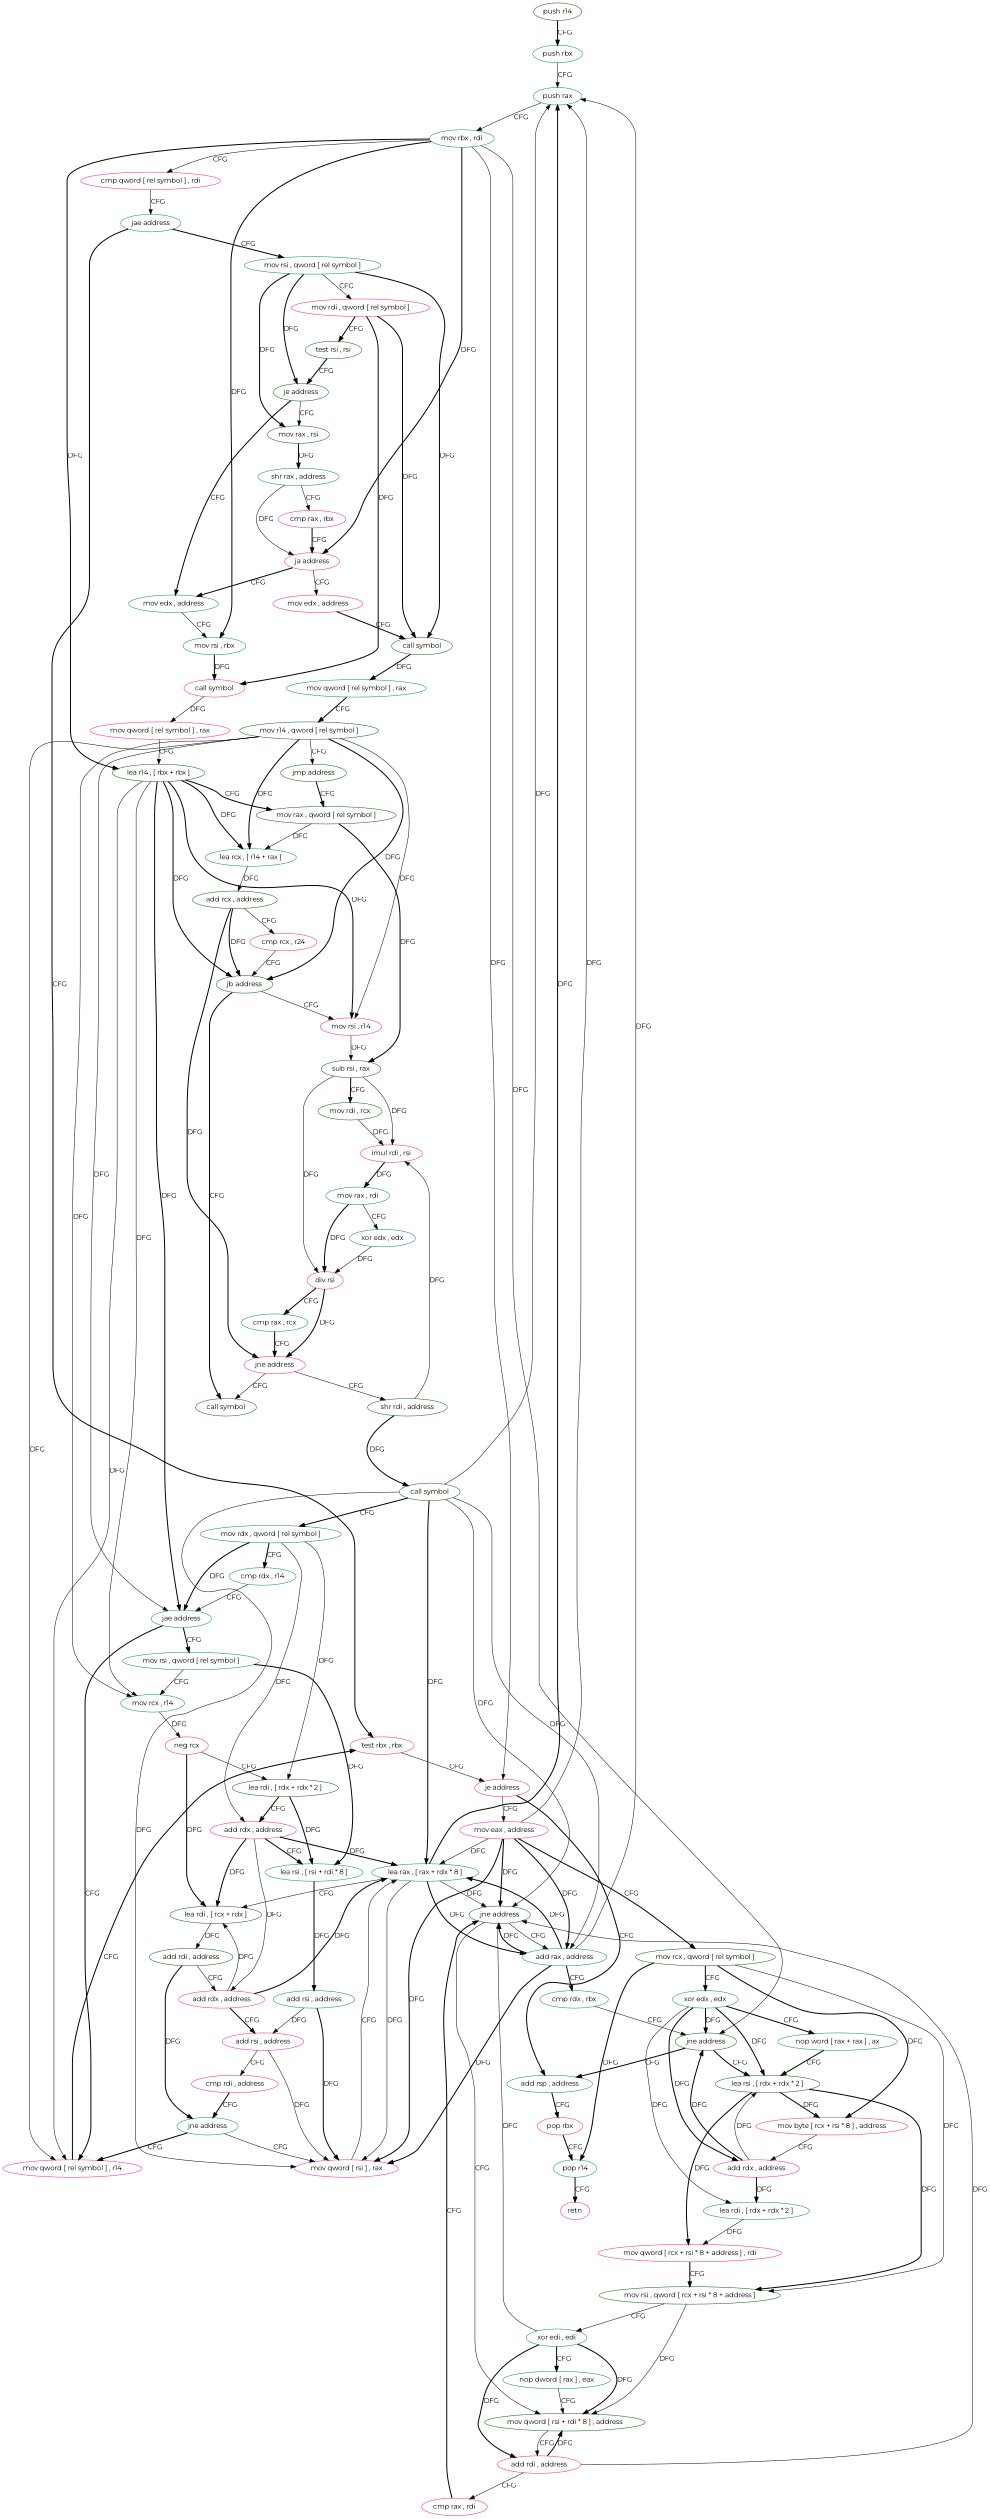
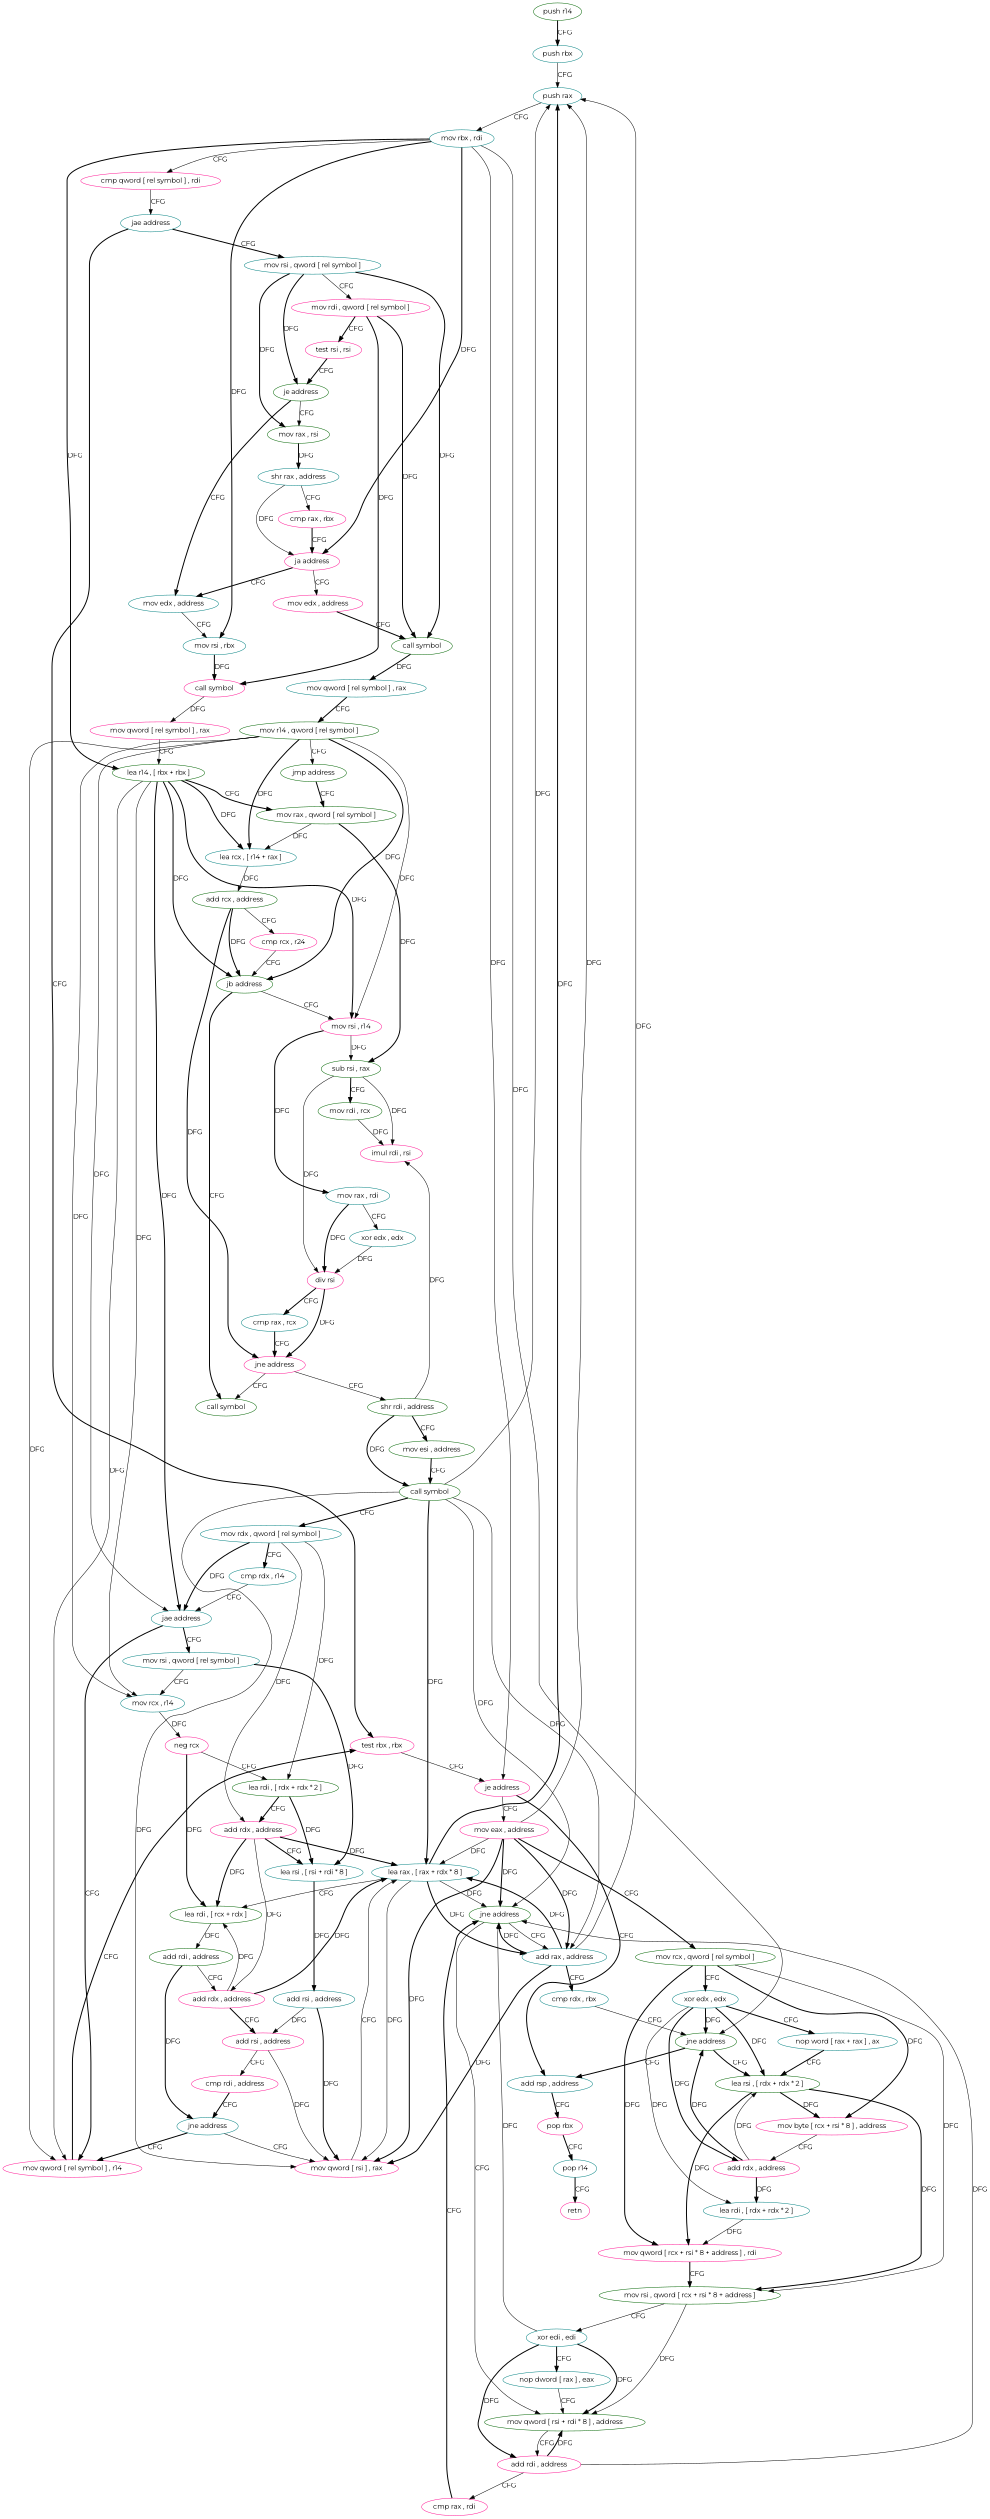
  digraph {
    fontname=Montserrat
    node [color=teal fontname=Montserrat]
    edge [fontname=Montserrat style=bold]
    n1 [color=darkgreen label="push r14"]
    n2 [label="push rbx"]
    n3 [label="push rax"]
    n4 [label="mov rbx , rdi"]
    n5 [color=deeppink label="cmp qword [ rel symbol ] , rdi"]
    n6 [color=deeppink label="je address"]
    n7 [label="mov rsi , rbx"]
    n8 [color=darkgreen label="lea r14 , [ rbx + rbx ]"]
    n9 [color=deeppink label="ja address"]
    n10 [color=darkgreen label="jne address"]
    n11 [label="jae address"]
    n12 [label="add rsp , address"]
    n13 [color=deeppink label="mov eax , address"]
    n14 [color=deeppink label="call symbol"]
    n15 [color=darkgreen label="mov rax , qword [ rel symbol ]"]
    n16 [color=deeppink label="mov rsi , r14"]
    n17 [label="jae address"]
    n18 [color=deeppink label="mov qword [ rel symbol ] , r14"]
    n19 [label="lea rcx , [ r14 + rax ]"]
    n20 [color=darkgreen label="jb address"]
    n21 [label="mov rcx , r14"]
    n22 [label="mov edx , address"]
    n23 [color=deeppink label="mov edx , address"]
    n24 [color=darkgreen label="lea rsi , [ rdx + rdx * 2 ]"]
    n25 [color=deeppink label="test rbx , rbx"]
    n26 [label="mov rsi , qword [ rel symbol ]"]
    n27 [color=deeppink label="mov rdi , qword [ rel symbol ]"]
    n28 [color=darkgreen label="je address"]
    n29 [color=darkgreen label="mov rax , rsi"]
    n30 [color=darkgreen label="call symbol"]
-   n31 [color=darkgreen label="test rsi , rsi"]
+   n31 [color=deeppink label="test rsi , rsi"]
    n32 [label="shr rax , address"]
    n33 [label="mov qword [ rel symbol ] , rax"]
    n34 [color=deeppink label="pop rbx"]
    n35 [color=darkgreen label="mov rcx , qword [ rel symbol ]"]
    n36 [color=darkgreen label="jne address"]
    n37 [label="add rax , address"]
    n38 [color=deeppink label="mov qword [ rsi ] , rax"]
    n39 [label="lea rax , [ rax + rdx * 8 ]"]
    n40 [label="pop r14"]
    n41 [label="xor edx , edx"]
    n42 [color=deeppink label="mov byte [ rcx + rsi * 8 ] , address"]
    n43 [color=deeppink label="mov qword [ rcx + rsi * 8 + address ] , rdi"]
    n44 [color=darkgreen label="mov rsi , qword [ rcx + rsi * 8 + address ]"]
    n45 [color=darkgreen label="mov qword [ rsi + rdi * 8 ] , address"]
    n46 [label="cmp rdx , rbx"]
    n47 [color=darkgreen label="lea rdi , [ rcx + rdx ]"]
    n48 [color=deeppink label="mov qword [ rel symbol ] , rax"]
    n49 [color=deeppink label="cmp rax , rbx"]
    n50 [color=deeppink label=retn]
    n51 [label="nop word [ rax + rax ] , ax"]
    n52 [color=deeppink label="add rdx , address"]
    n53 [label="lea rdi , [ rdx + rdx * 2 ]"]
    n54 [label="xor edi , edi"]
    n55 [color=darkgreen label="sub rsi , rax"]
    n56 [label="mov rsi , qword [ rel symbol ]"]
    n57 [color=darkgreen label="add rcx , address"]
    n58 [color=darkgreen label="call symbol"]
    n59 [color=deeppink label="neg rcx"]
    n60 [color=darkgreen label="mov rdi , rcx"]
    n61 [color=deeppink label="imul rdi , rsi"]
    n62 [color=deeppink label="div rsi"]
    n63 [color=deeppink label="add rdi , address"]
    n64 [color=deeppink label="cmp rax , rdi"]
    n65 [label="mov rax , rdi"]
    n66 [label="cmp rax , rcx"]
    n67 [color=deeppink label="jne address"]
    n68 [label="xor edx , edx"]
    n69 [color=darkgreen label="shr rdi , address"]
+   n70 [color=darkgreen label="mov esi , address"]
    n71 [color=darkgreen label="call symbol"]
    n72 [label="mov rdx , qword [ rel symbol ]"]
    n73 [color=darkgreen label="mov r14 , qword [ rel symbol ]"]
    n74 [color=darkgreen label="jmp address"]
    n75 [label="nop dword [ rax ] , eax"]
    n76 [label="cmp rdx , r14"]
    n77 [color=darkgreen label="lea rdi , [ rdx + rdx * 2 ]"]
    n78 [color=deeppink label="add rdx , address"]
    n79 [label="lea rsi , [ rsi + rdi * 8 ]"]
    n80 [color=deeppink label="add rdx , address"]
    n81 [label="add rsi , address"]
    n82 [color=deeppink label="cmp rcx , r24"]
    n83 [color=darkgreen label="add rdi , address"]
    n84 [color=deeppink label="add rsi , address"]
    n85 [color=deeppink label="cmp rdi , address"]
    n86 [label="jne address"]
    n1 -> n2 [label=CFG]
    n2 -> n3 [label=CFG style=solid]
    n3 -> n4 [label=CFG style=solid]
    n4 -> n5 [label=CFG style=solid]
    n4 -> n6 [label=DFG style=solid]
    n4 -> n7 [label=DFG]
    n4 -> n8 [label=DFG]
    n4 -> n9 [label=DFG]
    n4 -> n10 [label=DFG style=solid]
    n5 -> n11 [label=CFG style=solid]
    n6 -> n12 [label=CFG]
    n6 -> n13 [label=CFG style=solid]
    n7 -> n14 [label=DFG]
    n8 -> n15 [label=CFG]
    n8 -> n16 [label=DFG]
    n8 -> n17 [label=DFG]
    n8 -> n18 [label=DFG style=solid]
    n8 -> n19 [label=DFG]
    n8 -> n20 [label=DFG]
    n8 -> n21 [label=DFG style=solid]
    n9 -> n22 [label=CFG]
    n9 -> n23 [label=CFG style=solid]
    n10 -> n12 [label=CFG]
    n10 -> n24 [label=CFG]
    n11 -> n25 [label=CFG]
    n11 -> n26 [label=CFG]
    n12 -> n34 [label=CFG]
    n13 -> n3 [label=DFG style=solid]
    n13 -> n35 [label=CFG]
    n13 -> n36 [label=DFG]
    n13 -> n37 [label=DFG]
    n13 -> n38 [label=DFG]
    n13 -> n39 [label=DFG style=solid]
    n14 -> n48 [label=DFG style=solid]
    n15 -> n19 [label=DFG style=solid]
    n15 -> n55 [label=DFG]
    n16 -> n55 [label=DFG style=solid]
    n17 -> n18 [label=CFG]
    n17 -> n56 [label=CFG]
    n18 -> n25 [label=CFG]
    n19 -> n57 [label=DFG style=solid]
    n20 -> n16 [label=CFG style=solid]
    n20 -> n58 [label=CFG]
    n21 -> n59 [label=DFG style=solid]
    n22 -> n7 [label=CFG style=solid]
    n23 -> n30 [label=CFG]
    n24 -> n42 [label=DFG]
    n24 -> n43 [label=DFG]
    n24 -> n44 [label=DFG]
    n25 -> n6 [label=CFG style=solid]
    n26 -> n27 [label=CFG style=solid]
    n26 -> n28 [label=DFG]
    n26 -> n29 [label=DFG]
    n26 -> n30 [label=DFG]
    n27 -> n14 [label=DFG]
    n27 -> n30 [label=DFG]
    n27 -> n31 [label=CFG]
    n28 -> n22 [label=CFG]
    n28 -> n29 [label=CFG style=solid]
    n29 -> n32 [label=DFG]
    n30 -> n33 [label=DFG]
    n31 -> n28 [label=CFG]
    n32 -> n9 [label=DFG style=solid]
    n32 -> n49 [label=CFG style=solid]
    n33 -> n73 [label=CFG]
    n34 -> n40 [label=CFG]
    n35 -> n41 [label=CFG]
    n35 -> n42 [label=DFG]
-   n35 -> n40 [label=DFG]
+   n35 -> n43 [label=DFG]
    n35 -> n44 [label=DFG style=solid]
    n36 -> n37 [label=CFG style=solid]
    n36 -> n45 [label=CFG style=solid]
    n37 -> n3 [label=DFG style=solid]
    n37 -> n36 [label=DFG]
    n37 -> n38 [label=DFG]
    n37 -> n39 [label=DFG]
    n37 -> n46 [label=CFG]
    n38 -> n39 [label=CFG style=solid]
    n39 -> n3 [label=DFG]
    n39 -> n36 [label=DFG style=solid]
    n39 -> n37 [label=DFG]
    n39 -> n38 [label=DFG style=solid]
    n39 -> n47 [label=CFG style=solid]
    n40 -> n50 [label=CFG]
    n41 -> n10 [label=DFG]
    n41 -> n24 [label=DFG]
    n41 -> n51 [label=CFG]
    n41 -> n52 [label=DFG]
    n41 -> n53 [label=DFG style=solid]
    n42 -> n52 [label=CFG style=solid]
    n43 -> n44 [label=CFG]
    n44 -> n45 [label=DFG style=solid]
    n44 -> n54 [label=CFG style=solid]
    n45 -> n63 [label=CFG style=solid]
    n46 -> n10 [label=CFG style=solid]
    n47 -> n83 [label=DFG style=solid]
    n48 -> n8 [label=CFG style=solid]
    n49 -> n9 [label=CFG]
    n51 -> n24 [label=CFG]
    n52 -> n10 [label=DFG]
    n52 -> n24 [label=DFG style=solid]
    n52 -> n53 [label=DFG]
    n53 -> n43 [label=DFG style=solid]
    n54 -> n36 [label=DFG style=solid]
    n54 -> n45 [label=DFG]
    n54 -> n63 [label=DFG]
    n54 -> n75 [label=CFG]
    n55 -> n60 [label=CFG]
    n55 -> n61 [label=DFG style=solid]
    n55 -> n62 [label=DFG style=solid]
    n56 -> n21 [label=CFG style=solid]
    n56 -> n79 [label=DFG]
    n57 -> n20 [label=DFG]
    n57 -> n67 [label=DFG]
    n57 -> n82 [label=CFG style=solid]
    n59 -> n47 [label=DFG]
    n59 -> n77 [label=CFG style=solid]
    n60 -> n61 [label=DFG style=solid]
-   n61 -> n65 [label=DFG]
+   n16 -> n65 [label=DFG]
    n62 -> n66 [label=CFG]
    n62 -> n67 [label=DFG]
    n63 -> n36 [label=DFG style=solid]
    n63 -> n45 [label=DFG]
    n63 -> n64 [label=CFG style=solid]
    n64 -> n36 [label=CFG]
    n65 -> n62 [label=DFG]
    n65 -> n68 [label=CFG style=solid]
    n66 -> n67 [label=CFG]
    n67 -> n58 [label=CFG style=solid]
    n67 -> n69 [label=CFG style=solid]
    n68 -> n62 [label=DFG style=solid]
    n69 -> n61 [label=DFG style=solid]
+   n69 -> n70 [label=CFG]
    n69 -> n71 [label=DFG]
+   n70 -> n71 [label=CFG]
    n71 -> n3 [label=DFG style=solid]
    n71 -> n36 [label=DFG style=solid]
    n71 -> n37 [label=DFG style=solid]
    n71 -> n38 [label=DFG style=solid]
    n71 -> n39 [label=DFG]
    n71 -> n72 [label=CFG]
    n72 -> n17 [label=DFG]
    n72 -> n76 [label=CFG]
    n72 -> n77 [label=DFG style=solid]
    n72 -> n78 [label=DFG style=solid]
    n73 -> n16 [label=DFG style=solid]
    n73 -> n17 [label=DFG style=solid]
    n73 -> n18 [label=DFG style=solid]
    n73 -> n19 [label=DFG]
    n73 -> n20 [label=DFG]
    n73 -> n21 [label=DFG style=solid]
    n73 -> n74 [label=CFG style=solid]
    n74 -> n15 [label=CFG]
    n75 -> n45 [label=CFG style=solid]
    n76 -> n17 [label=CFG style=solid]
    n77 -> n78 [label=CFG]
    n77 -> n79 [label=DFG]
    n78 -> n39 [label=DFG]
    n78 -> n47 [label=DFG]
    n78 -> n79 [label=CFG]
    n78 -> n80 [label=DFG style=solid]
    n79 -> n81 [label=DFG]
    n80 -> n39 [label=DFG]
    n80 -> n47 [label=DFG style=solid]
    n80 -> n84 [label=CFG]
    n81 -> n38 [label=DFG]
    n81 -> n84 [label=DFG style=solid]
    n82 -> n20 [label=CFG style=solid]
    n83 -> n80 [label=CFG style=solid]
    n83 -> n86 [label=DFG]
    n84 -> n38 [label=DFG style=solid]
    n84 -> n85 [label=CFG style=solid]
    n85 -> n86 [label=CFG]
    n86 -> n18 [label=CFG]
    n86 -> n38 [label=CFG style=solid]
  }
